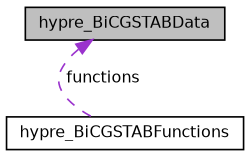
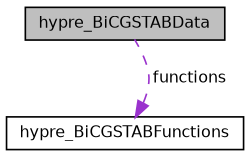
  digraph {
    node [color=black fontname=Helvetica fontsize=10 shape=record style=filled]
    n1 [fillcolor=grey75 fontcolor=black height=0.2 label=hypre_BiCGSTABData width=0.4]
    n2 [fillcolor=white height=0.2 label=hypre_BiCGSTABFunctions width=0.4]
-   n1 -> n2 [color=darkorchid3 dir=back fontname=Helvetica fontsize=10 label=" functions" labelfontname=Helvetica labelfontsize=10 style=dashed]
+   n2 -> n1 [color=darkorchid3 dir=back fontname=Helvetica fontsize=10 label=" functions" labelfontname=Helvetica labelfontsize=10 style=dashed]
  }
